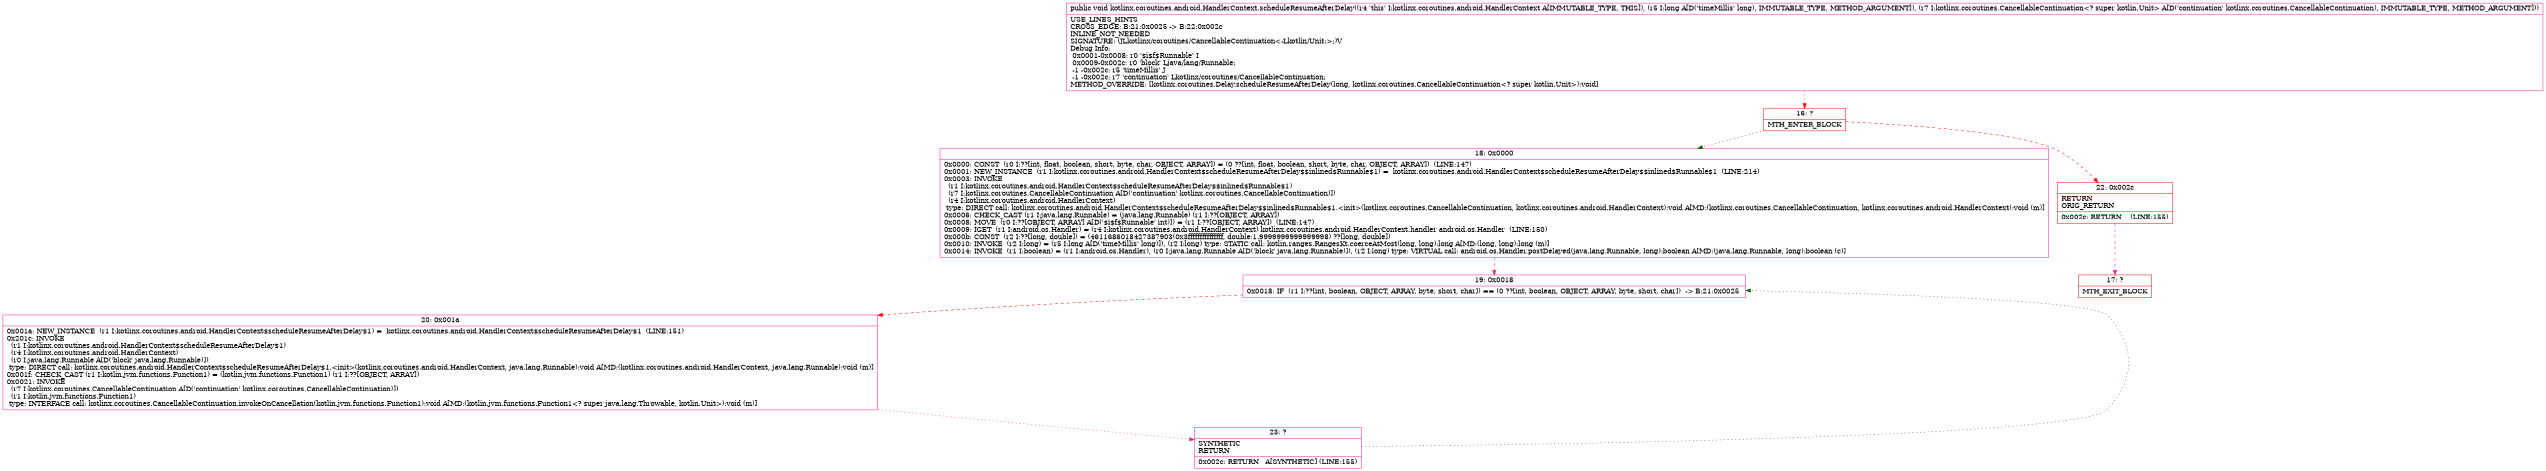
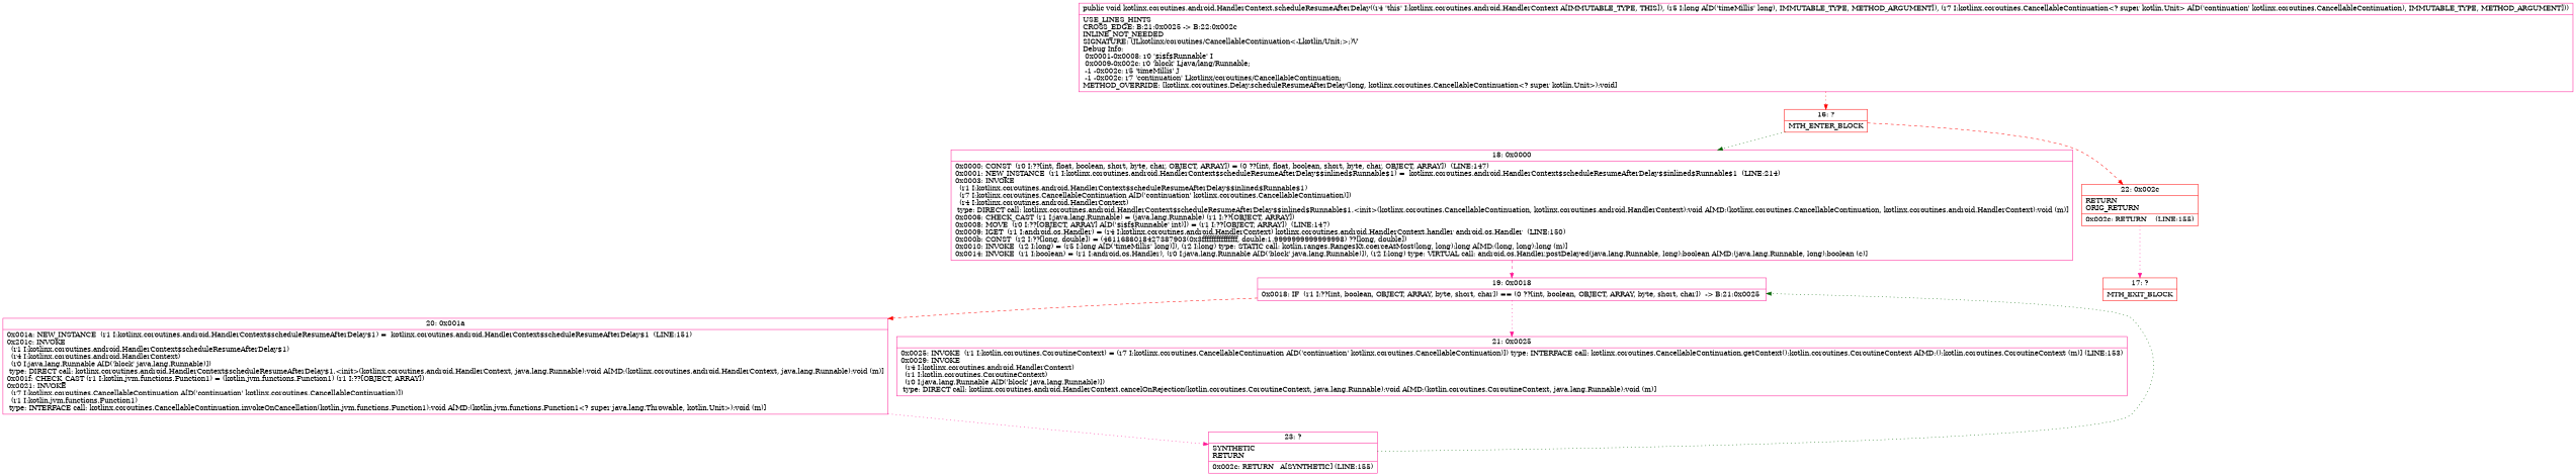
  digraph {
    node [color=deeppink shape=record]
    edge [color=deeppink style=dotted]
    n1 [color=red label="{16\:\ ?|MTH_ENTER_BLOCK\l}"]
    n2 [label="{18\:\ 0x0000|0x0000: CONST  (r0 I:??[int, float, boolean, short, byte, char, OBJECT, ARRAY]) = (0 ??[int, float, boolean, short, byte, char, OBJECT, ARRAY])  (LINE:147)\l0x0001: NEW_INSTANCE  (r1 I:kotlinx.coroutines.android.HandlerContext$scheduleResumeAfterDelay$$inlined$Runnable$1) =  kotlinx.coroutines.android.HandlerContext$scheduleResumeAfterDelay$$inlined$Runnable$1  (LINE:214)\l0x0003: INVOKE  \l  (r1 I:kotlinx.coroutines.android.HandlerContext$scheduleResumeAfterDelay$$inlined$Runnable$1)\l  (r7 I:kotlinx.coroutines.CancellableContinuation A[D('continuation' kotlinx.coroutines.CancellableContinuation)])\l  (r4 I:kotlinx.coroutines.android.HandlerContext)\l type: DIRECT call: kotlinx.coroutines.android.HandlerContext$scheduleResumeAfterDelay$$inlined$Runnable$1.\<init\>(kotlinx.coroutines.CancellableContinuation, kotlinx.coroutines.android.HandlerContext):void A[MD:(kotlinx.coroutines.CancellableContinuation, kotlinx.coroutines.android.HandlerContext):void (m)]\l0x0006: CHECK_CAST (r1 I:java.lang.Runnable) = (java.lang.Runnable) (r1 I:??[OBJECT, ARRAY]) \l0x0008: MOVE  (r0 I:??[OBJECT, ARRAY] A[D('$i$f$Runnable' int)]) = (r1 I:??[OBJECT, ARRAY])  (LINE:147)\l0x0009: IGET  (r1 I:android.os.Handler) = (r4 I:kotlinx.coroutines.android.HandlerContext) kotlinx.coroutines.android.HandlerContext.handler android.os.Handler  (LINE:150)\l0x000b: CONST  (r2 I:??[long, double]) = (4611686018427387903(0x3fffffffffffffff, double:1.9999999999999998) ??[long, double]) \l0x0010: INVOKE  (r2 I:long) = (r5 I:long A[D('timeMillis' long)]), (r2 I:long) type: STATIC call: kotlin.ranges.RangesKt.coerceAtMost(long, long):long A[MD:(long, long):long (m)]\l0x0014: INVOKE  (r1 I:boolean) = (r1 I:android.os.Handler), (r0 I:java.lang.Runnable A[D('block' java.lang.Runnable)]), (r2 I:long) type: VIRTUAL call: android.os.Handler.postDelayed(java.lang.Runnable, long):boolean A[MD:(java.lang.Runnable, long):boolean (c)]\l}"]
    n3 [color=red label="{22\:\ 0x002c|RETURN\lORIG_RETURN\l|0x002c: RETURN    (LINE:155)\l}"]
    n4 [label="{19\:\ 0x0018|0x0018: IF  (r1 I:??[int, boolean, OBJECT, ARRAY, byte, short, char]) == (0 ??[int, boolean, OBJECT, ARRAY, byte, short, char])  \-\> B:21:0x0025 \l}"]
    n5 [label="{20\:\ 0x001a|0x001a: NEW_INSTANCE  (r1 I:kotlinx.coroutines.android.HandlerContext$scheduleResumeAfterDelay$1) =  kotlinx.coroutines.android.HandlerContext$scheduleResumeAfterDelay$1  (LINE:151)\l0x201c: INVOKE  \l  (r1 I:kotlinx.coroutines.android.HandlerContext$scheduleResumeAfterDelay$1)\l  (r4 I:kotlinx.coroutines.android.HandlerContext)\l  (r0 I:java.lang.Runnable A[D('block' java.lang.Runnable)])\l type: DIRECT call: kotlinx.coroutines.android.HandlerContext$scheduleResumeAfterDelay$1.\<init\>(kotlinx.coroutines.android.HandlerContext, java.lang.Runnable):void A[MD:(kotlinx.coroutines.android.HandlerContext, java.lang.Runnable):void (m)]\l0x001f: CHECK_CAST (r1 I:kotlin.jvm.functions.Function1) = (kotlin.jvm.functions.Function1) (r1 I:??[OBJECT, ARRAY]) \l0x0021: INVOKE  \l  (r7 I:kotlinx.coroutines.CancellableContinuation A[D('continuation' kotlinx.coroutines.CancellableContinuation)])\l  (r1 I:kotlin.jvm.functions.Function1)\l type: INTERFACE call: kotlinx.coroutines.CancellableContinuation.invokeOnCancellation(kotlin.jvm.functions.Function1):void A[MD:(kotlin.jvm.functions.Function1\<? super java.lang.Throwable, kotlin.Unit\>):void (m)]\l}"]
+   n6 [label="{21\:\ 0x0025|0x0025: INVOKE  (r1 I:kotlin.coroutines.CoroutineContext) = (r7 I:kotlinx.coroutines.CancellableContinuation A[D('continuation' kotlinx.coroutines.CancellableContinuation)]) type: INTERFACE call: kotlinx.coroutines.CancellableContinuation.getContext():kotlin.coroutines.CoroutineContext A[MD:():kotlin.coroutines.CoroutineContext (m)] (LINE:153)\l0x0029: INVOKE  \l  (r4 I:kotlinx.coroutines.android.HandlerContext)\l  (r1 I:kotlin.coroutines.CoroutineContext)\l  (r0 I:java.lang.Runnable A[D('block' java.lang.Runnable)])\l type: DIRECT call: kotlinx.coroutines.android.HandlerContext.cancelOnRejection(kotlin.coroutines.CoroutineContext, java.lang.Runnable):void A[MD:(kotlin.coroutines.CoroutineContext, java.lang.Runnable):void (m)]\l}"]
    n7 [label="{23\:\ ?|SYNTHETIC\lRETURN\l|0x002c: RETURN   A[SYNTHETIC] (LINE:155)\l}"]
    n8 [color=red label="{17\:\ ?|MTH_EXIT_BLOCK\l}"]
    n9 [label="{public void kotlinx.coroutines.android.HandlerContext.scheduleResumeAfterDelay((r4 'this' I:kotlinx.coroutines.android.HandlerContext A[IMMUTABLE_TYPE, THIS]), (r5 I:long A[D('timeMillis' long), IMMUTABLE_TYPE, METHOD_ARGUMENT]), (r7 I:kotlinx.coroutines.CancellableContinuation\<? super kotlin.Unit\> A[D('continuation' kotlinx.coroutines.CancellableContinuation), IMMUTABLE_TYPE, METHOD_ARGUMENT]))  | USE_LINES_HINTS\lCROSS_EDGE: B:21:0x0025 \-\> B:22:0x002c\lINLINE_NOT_NEEDED\lSIGNATURE: (JLkotlinx\/coroutines\/CancellableContinuation\<\-Lkotlin\/Unit;\>;)V\lDebug Info:\l  0x0001\-0x0008: r0 '$i$f$Runnable' I\l  0x0009\-0x002c: r0 'block' Ljava\/lang\/Runnable;\l  \-1 \-0x002c: r5 'timeMillis' J\l  \-1 \-0x002c: r7 'continuation' Lkotlinx\/coroutines\/CancellableContinuation;\lMETHOD_OVERRIDE: [kotlinx.coroutines.Delay.scheduleResumeAfterDelay(long, kotlinx.coroutines.CancellableContinuation\<? super kotlin.Unit\>):void]\l}"]
    n1 -> n2 [color=darkgreen]
    n1 -> n3 [color=red style=dashed]
    n2 -> n4 [style=dashed]
-   n3 -> n8 [style=dashed]
+   n3 -> n8
    n4 -> n5 [color=red style=dashed]
+   n4 -> n6
    n5 -> n7
    n7 -> n4 [color=darkgreen]
    n9 -> n1 [color=red]
  }
